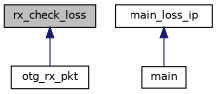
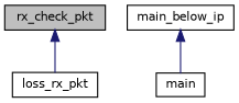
  digraph {
    rankdir=TB
    node [color=black fillcolor=white fontname=Helvetica fontsize=10 shape=record style=filled]
    edge [color=midnightblue dir=back fontname=Helvetica fontsize=10 labelfontname=Helvetica labelfontsize=10 style=solid]
-   n1 [fillcolor=grey75 fontcolor=black height=0.2 label=rx_check_loss width=0.4]
-   n2 [height=0.2 label=otg_rx_pkt width=0.4]
-   n3 [height=0.2 label=main_loss_ip width=0.4]
+   n1 [fillcolor=grey75 fontcolor=black height=0.2 label=rx_check_pkt width=0.4]
+   n2 [height=0.2 label=loss_rx_pkt width=0.4]
+   n3 [height=0.2 label=main_below_ip width=0.4]
    n4 [height=0.2 label=main width=0.4]
    n1 -> n2
    n3 -> n4
  }
